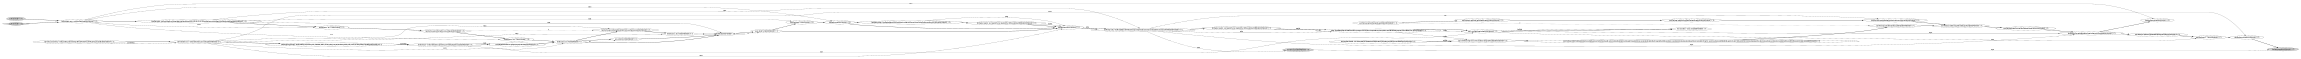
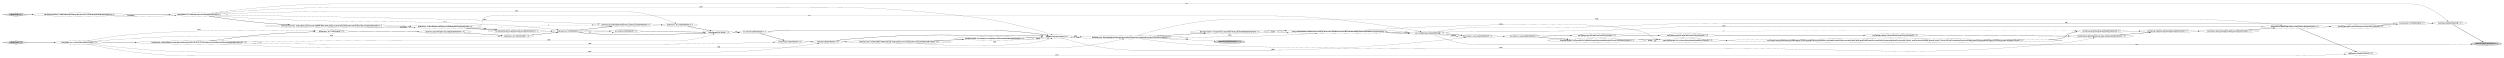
  digraph {
    fontname=Oswald
    rankdir=LR
    node [fillcolor=white fontname=Oswald shape=ellipse style=filled]
    edge [fontname=Oswald style=bold]
    n1 [label="assertThat(target.seqNoStats().getMaxSeqNo(),equalTo(2L))@@@41@@@['1', '1', '1']"]
    n2 [label="assertThat(target.seqNoStats().getGlobalCheckpoint(),equalTo(0L))@@@42@@@['1', '1', '1']"]
    n3 [label="IndexShardTestCase.updateRoutingEntry(target,routing.moveToStarted())@@@43@@@['1', '1', '1']"]
    n4 [label="assertDocs(target,\"0\",\"2\")@@@45@@@['0', '0', '1']"]
    n5 [label="closeShard(source,false)@@@46@@@['0', '0', '1']"]
    n6 [fillcolor=lightgray label="closeShards(target)@@@47@@@['0', '0', '1']"]
    n7 [label="final Snapshot snapshot = new Snapshot(\"foo\",new SnapshotId(\"bar\",UUIDs.randomBase64UUID()))@@@16@@@['1', '1', '0']"]
    n8 [label="flushShard(source)@@@14@@@['1', '1', '1']"]
    n9 [label="Store sourceStore = source.store()@@@19@@@['1', '1', '1']"]
    n10 [label="ShardRouting routing = ShardRoutingHelper.initWithSameId(target.routingEntry(),RecoverySource.ExistingStoreRecoverySource.INSTANCE)@@@15@@@['1', '1', '1']"]
-   n11 [fillcolor=lightgray label="testRestoreShard['1', '0', '0']"]
+   n11 [fillcolor=lightgray label="testRestoreShard['1', '0', '0']" shape=diamond]
    n12 [label="final IndexShard source = newStartedShard(true)@@@3@@@['1', '1', '0']"]
    n13 [label="indexDoc(source,\"_doc\",\"2\")@@@7@@@['1', '1', '0']"]
    n14 [label="flushShard(source)@@@14@@@['1', '1', '0']"]
    n15 [label="closeShard(source,false)@@@47@@@['1', '1', '0']"]
    n16 [label="indexDoc(source,\"_doc\",\"0\")@@@5@@@['1', '1', '0']"]
    n17 [label="IndexShard target = newStartedShard(true,Settings.builder().put(IndexSettings.INDEX_SOFT_DELETES_SETTING.getKey(),source.indexSettings().isSoftDeleteEnabled()).build())@@@4@@@['1', '1', '0']"]
    n18 [label="assertThat(IndexShardTestCase.getEngine(target),instanceOf())@@@7@@@['0', '0', '1']"]
    n19 [label="indexDoc(source,\"_doc\",\"0\")@@@8@@@['1', '1', '1']"]
    n20 [label="EngineTestCase.generateNewSeqNo(IndexShardTestCase.getEngine(source))@@@9@@@['0', '0', '1']"]
    n21 [label="source.refresh(\"test\")@@@9@@@['1', '1', '0']"]
-   n22 [label="randomBoolean()@@@11@@@['1', '1', '1']" shape=diamond]
+   n22 [label="randomBoolean()@@@11@@@['1', '1', '1']"]
    n23 [label="DiscoveryNode localNode = new DiscoveryNode(\"foo\",buildNewFakeTransportAddress(),emptyMap(),emptySet(),Version.CURRENT)@@@21@@@['0', '0', '1']"]
    n24 [label="target.markAsRecovering(\"store\",new RecoveryState(routing,localNode,null))@@@22@@@['0', '0', '1']"]
    n25 [label="assertTrue(target.restoreFromRepository(new RestoreOnlyRepository(\"test\"){@Override public void restoreShard(IndexShard shard,SnapshotId snapshotId,Version version,IndexId indexId,ShardId snapshotShardId,RecoveryState recoveryState){try {cleanLuceneIndex(targetStore.directory())for (String file : sourceStore.directory().listAll()){if (file.equals(\"write.lock\") || file.startsWith(\"extra\")) {continue}targetStore.directory().copyFrom(sourceStore.directory(),file,file,IOContext.DEFAULT)}}catch (Exception ex) }}))@@@23@@@['0', '0', '1']"]
    n26 [label="final Settings sourceSettings = Settings.builder().put(IndexSettings.INDEX_SOFT_DELETES_SETTING.getKey(),true).build()@@@3@@@['0', '0', '1']"]
    n27 [label="final IndexShard source = newStartedShard(true,sourceSettings)@@@4@@@['0', '0', '1']"]
    n28 [label="final Settings targetSettings = Settings.builder().put(CcrSettings.CCR_FOLLOWING_INDEX_SETTING.getKey(),true).put(IndexSettings.INDEX_SOFT_DELETES_SETTING.getKey(),true).build()@@@5@@@['0', '0', '1']"]
    n29 [label="indexDoc(source,\"_doc\",\"2\")@@@10@@@['0', '0', '1']"]
    n30 [label="IndexShard target = newStartedShard(true,targetSettings,new FollowingEngineFactory())@@@6@@@['0', '0', '1']"]
    n31 [label="target = reinitShard(target,routing)@@@18@@@['1', '1', '1']"]
    n32 [label="assertThat(target.seqNoStats().getGlobalCheckpoint(),equalTo(0L))@@@42@@@['1', '1', '0']"]
    n33 [label="IndexShardTestCase.updateRoutingEntry(target,routing.moveToStarted())@@@43@@@['1', '1', '0']"]
    n34 [label="EngineTestCase.generateNewSeqNo(source.getEngine())@@@6@@@['1', '1', '0']"]
    n35 [label="assertThat(target.getLocalCheckpoint(),equalTo(0L))@@@40@@@['0', '0', '1']"]
+   n36 [label="Store targetStore = target.store()@@@20@@@['1', '1', '1']"]
    n37 [label="assertThat(target.getLocalCheckpoint(),equalTo(2L))@@@40@@@['1', '1', '0']"]
    n38 [label="ShardRouting routing = ShardRoutingHelper.initWithSameId(target.routingEntry(),RecoverySource.ExistingStoreRecoverySource.INSTANCE)@@@15@@@['1', '1', '0']"]
    n39 [label="final Snapshot snapshot = new Snapshot(\"foo\",new SnapshotId(\"bar\",UUIDs.randomBase64UUID()))@@@16@@@['1', '1', '1']"]
    n40 [label="routing = ShardRoutingHelper.newWithRestoreSource(routing,new RecoverySource.SnapshotRecoverySource(UUIDs.randomBase64UUID(),snapshot,Version.CURRENT,\"test\"))@@@17@@@['1', '1', '1']"]
    n41 [fillcolor=lightgray label="closeShards(target)@@@48@@@['1', '1', '0']"]
    n42 [label="source.refresh(\"test\")@@@12@@@['1', '1', '1']"]
    n43 [label="assertThat(target.seqNoStats().getMaxSeqNo(),equalTo(2L))@@@41@@@['1', '1', '0']"]
    n44 [label="assertDocs(target,\"1\")@@@13@@@['1', '1', '0']"]
    n45 [label="assertThat(target.seqNoStats().getGlobalCheckpoint(),equalTo(0L))@@@44@@@['0', '0', '1']"]
-   n46 [fillcolor=lightgray label="testRestoreShard['0', '1', '0']" shape=diamond]
+   n47 [fillcolor=lightgray label="testRestoreShard['0', '0', '1']" shape=diamond]
    n1 -> n2
    n2 -> n3
    n3 -> n15
    n3 -> n45
    n4 -> n5
    n5 -> n6
    n7 -> n8
    n7 -> n8 [label=snapshot style=solid]
+   n8 -> n9 [label=routing style=solid]
    n8 -> n10
    n8 -> n10 [label=routing style=solid]
+   n9 -> n36
    n10 -> n3 [label=target style=solid]
    n10 -> n33 [label=target style=solid]
    n10 -> n39
    n10 -> n40 [label=routing style=solid]
    n10 -> n41 [label=target style=solid]
    n11 -> n12
    n12 -> n13 [label=source style=solid]
    n12 -> n14 [label=source style=solid]
    n12 -> n15 [label=source style=solid]
    n12 -> n16 [label=source style=solid]
    n12 -> n17
    n13 -> n19
    n14 -> n8
    n14 -> n38
    n16 -> n34
    n17 -> n10 [label=target style=solid]
    n17 -> n16
    n17 -> n22 [label=target style=solid]
    n17 -> n44 [label=target style=solid]
    n18 -> n19
    n19 -> n20
    n19 -> n21
    n19 -> n21 [label=true style=dotted]
    n19 -> n22
    n20 -> n29
    n21 -> n22
    n22 -> n42 [label=true style=dotted]
    n22 -> n42
    n23 -> n24 [label=localNode style=solid]
    n23 -> n24
    n24 -> n25
    n25 -> n35
    n26 -> n27
    n26 -> n27 [label=sourceSettings style=solid]
    n27 -> n5 [label=source style=solid]
    n27 -> n8 [label=source style=solid]
    n27 -> n19 [label=source style=solid]
    n27 -> n20 [label=source style=solid]
    n27 -> n28
    n27 -> n29 [label=source style=solid]
    n28 -> n30
    n28 -> n30 [label=targetSettings style=solid]
    n29 -> n22
    n30 -> n18 [label=target style=solid]
    n30 -> n18
    n30 -> n31 [label=target style=solid]
    n31 -> n3 [label=target style=solid]
    n31 -> n4 [label=target style=solid]
-   n41 -> n6 [label=target style=solid]
+   n31 -> n6 [label=target style=solid]
    n31 -> n9 [label=localNode style=solid]
    n31 -> n9
    n32 -> n33
    n33 -> n1
    n34 -> n13
    n34 -> n20 [label=0 style=dashed]
    n35 -> n1
+   n36 -> n23
+   n36 -> n37
    n37 -> n35 [label=0 style=dashed]
    n37 -> n43
    n38 -> n7
    n38 -> n8 [label=routing style=solid]
    n39 -> n40
    n39 -> n40 [label=snapshot style=solid]
    n40 -> n24 [label=routing style=solid]
    n40 -> n31 [label=routing style=solid]
    n40 -> n31
    n42 -> n8
    n42 -> n44
    n43 -> n32
    n44 -> n14
    n45 -> n4
-   n46 -> n12
+   n47 -> n26
  }
